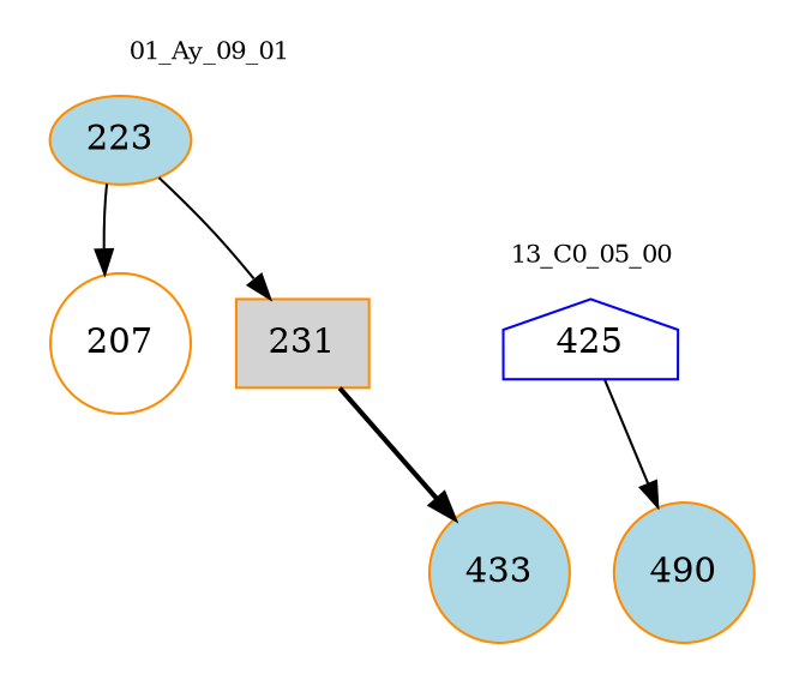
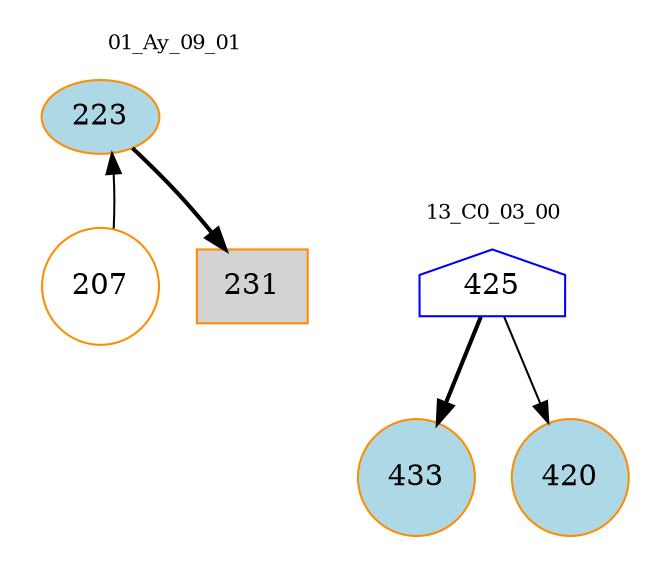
  digraph {
    node [color=darkorange fillcolor=lightblue shape=circle style=filled]
    edge [color=black style=solid]
    n1 [label=223 shape=ellipse]
    n2 [fillcolor=white label=207]
    n3 [fillcolor=lightgrey label=231 shape=box]
    n4 [color=blue fillcolor=white label=425 shape=house]
-   n5 [label=490]
+   n5 [label=420]
    n6 [label=433]
    subgraph cluster_1 {
      color=white
      fontsize=10
      label="01_Ay_09_01"
      n1
      n2
      n3
    }
    subgraph cluster_2 {
      color=white
      fontsize=10
-     label="13_C0_05_00"
+     label="13_C0_03_00"
      n4
      n5
      n6
    }
-   n1 -> n2
-   n1 -> n3
+   n2 -> n1
+   n1 -> n3 [style=bold]
    n4 -> n5
-   n3 -> n6 [style=bold]
+   n4 -> n6 [style=bold]
  }
